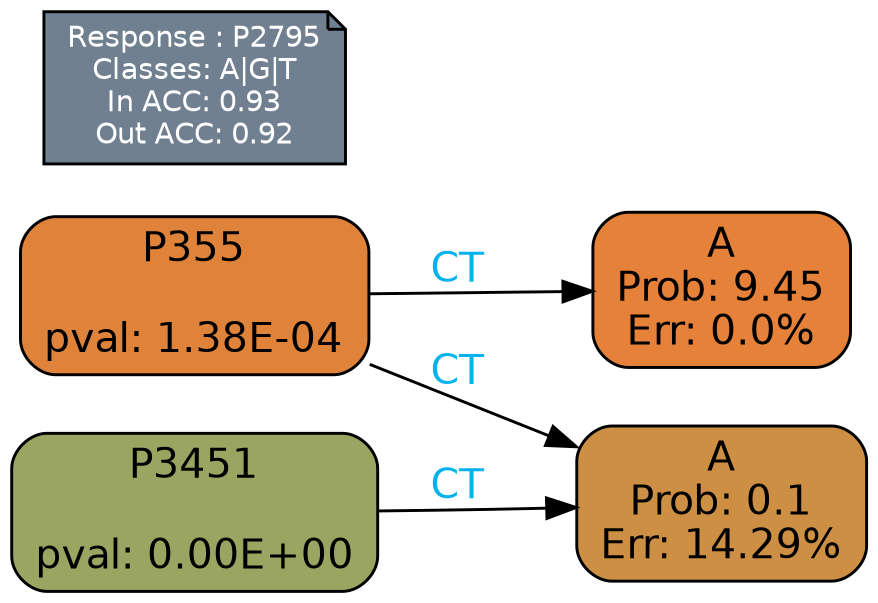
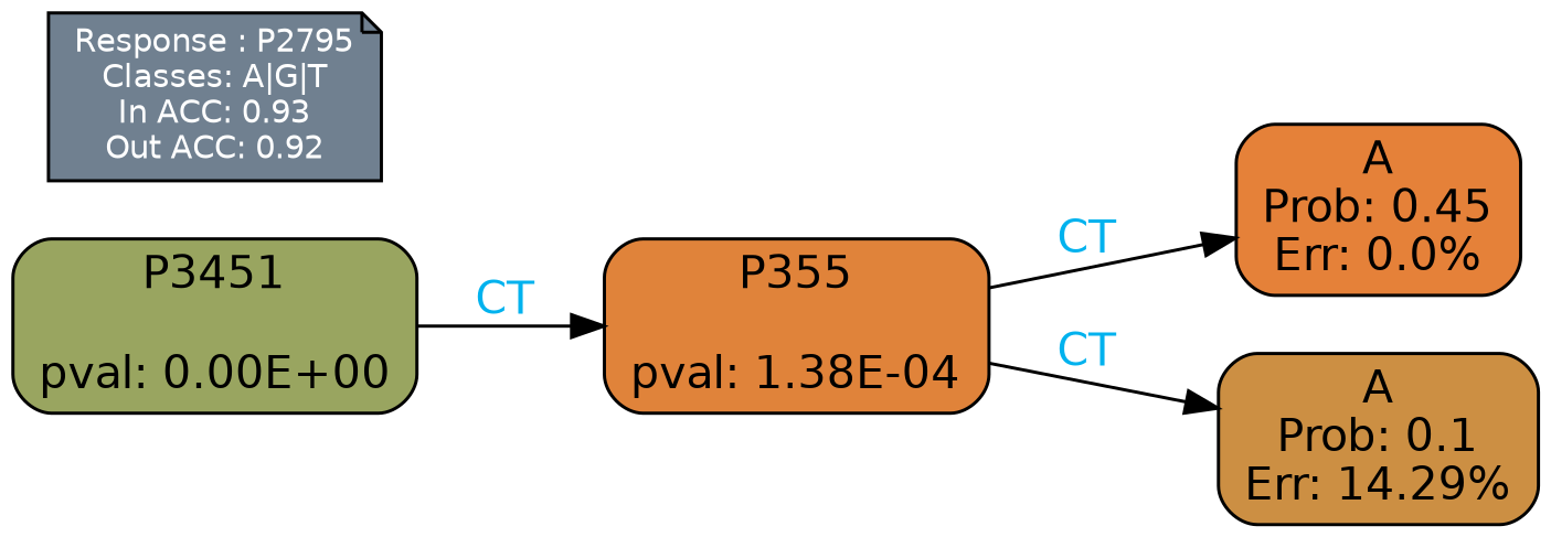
  digraph {
    rankdir=LR
    ranksep=equally
    splines=polylines
    node [color=black fontname=helvetica shape=box style="filled, rounded"]
    edge [fontcolor=deepskyblue2 fontname=helvetica]
-   n1 [fillcolor="#e58139" label="A\nProb: 9.45\nErr: 0.0%"]
+   n1 [fillcolor="#e58139" label="A\nProb: 0.45\nErr: 0.0%"]
    n2 [fillcolor="#cc8f43" label="A\nProb: 0.1\nErr: 14.29%"]
    n3 [align=left fillcolor=slategray fontcolor=white fontsize=10 label="Response : P2795\nClasses: A|G|T\nIn ACC: 0.93\nOut ACC: 0.92\n" shape=note style=filled]
    n4 [fillcolor="#99a560" label="P3451\n\npval: 0.00E+00"]
    n5 [fillcolor="#e0833a" label="P355\n\npval: 1.38E-04"]
    subgraph sub_1 {
      rank=same
      n1
      n2
    }
    subgraph sub_2 {
      rank=same
      n3
      n4
    }
-   n4 -> n2 [label=CT]
+   n4 -> n5 [label=CT]
    n5 -> n1 [label=CT]
    n5 -> n2 [label=CT]
  }
